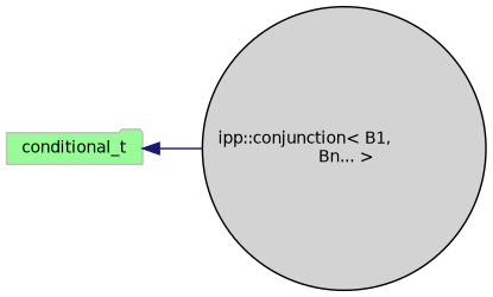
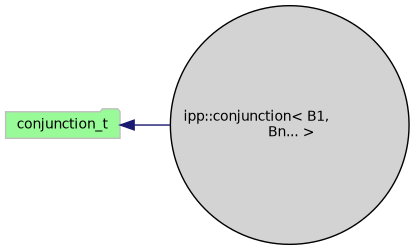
  digraph {
    rankdir=LR
    node [fontname=Helvetica fontsize=10 style=filled]
-   n1 [color=grey75 fillcolor=palegreen height=0.2 label=conditional_t shape=folder width=0.4]
+   n1 [color=grey75 fillcolor=palegreen height=0.2 label=conjunction_t shape=folder width=0.4]
    n2 [color=black fillcolor=lightgrey height=0.2 label="ipp::conjunction\< B1,\l Bn... \>" shape=circle width=0.4]
    n1 -> n2 [color=midnightblue dir=back fontname=Helvetica fontsize=10 labelfontname=Helvetica labelfontsize=10 style=solid]
  }
